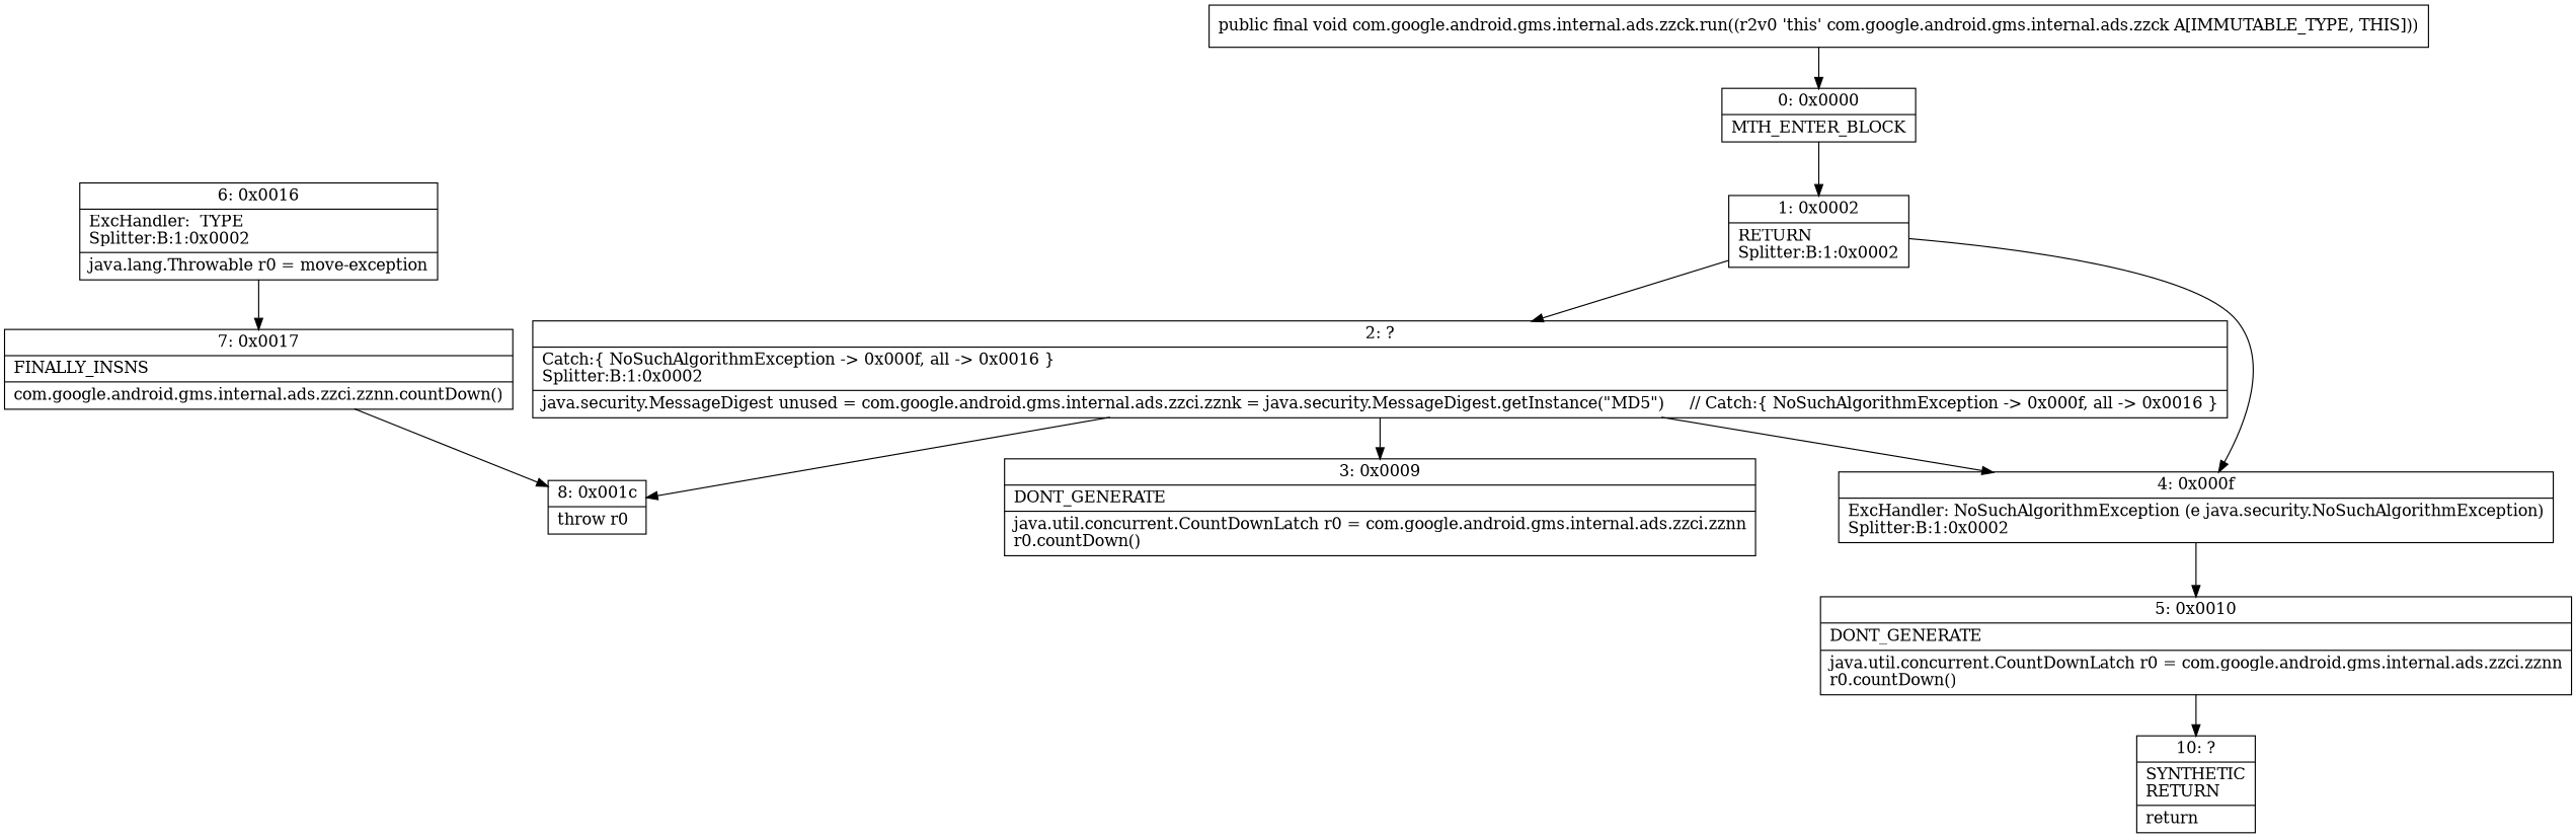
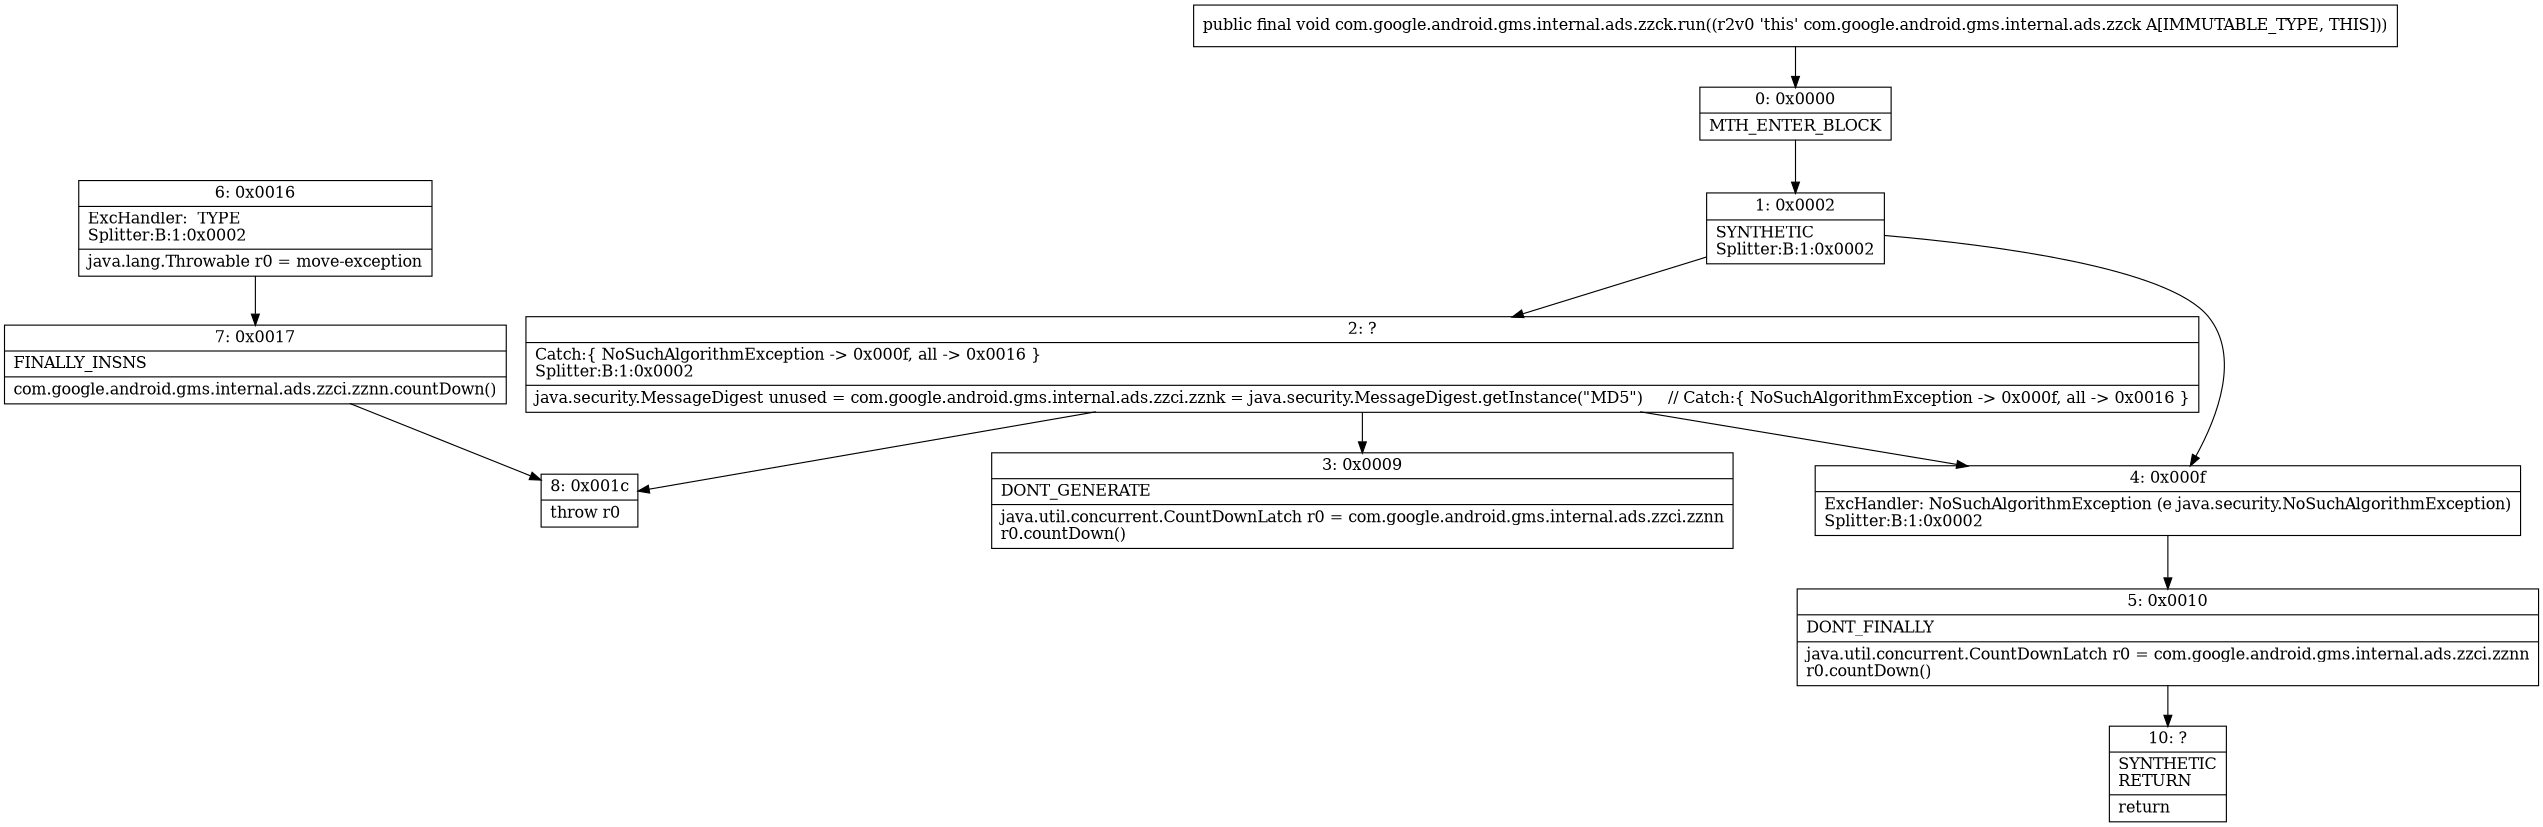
  digraph {
    node [shape=record]
    n1 [label="{0\:\ 0x0000|MTH_ENTER_BLOCK\l}"]
-   n2 [label="{1\:\ 0x0002|RETURN\lSplitter:B:1:0x0002\l}"]
+   n2 [label="{1\:\ 0x0002|SYNTHETIC\lSplitter:B:1:0x0002\l}"]
    n3 [label="{2\:\ ?|Catch:\{ NoSuchAlgorithmException \-\> 0x000f, all \-\> 0x0016 \}\lSplitter:B:1:0x0002\l|java.security.MessageDigest unused = com.google.android.gms.internal.ads.zzci.zznk = java.security.MessageDigest.getInstance(\"MD5\")     \/\/ Catch:\{ NoSuchAlgorithmException \-\> 0x000f, all \-\> 0x0016 \}\l}"]
    n4 [label="{4\:\ 0x000f|ExcHandler: NoSuchAlgorithmException (e java.security.NoSuchAlgorithmException)\lSplitter:B:1:0x0002\l}"]
    n5 [label="{3\:\ 0x0009|DONT_GENERATE\l|java.util.concurrent.CountDownLatch r0 = com.google.android.gms.internal.ads.zzci.zznn\lr0.countDown()\l}"]
    n6 [label="{8\:\ 0x001c|throw r0\l}"]
-   n7 [label="{5\:\ 0x0010|DONT_GENERATE\l|java.util.concurrent.CountDownLatch r0 = com.google.android.gms.internal.ads.zzci.zznn\lr0.countDown()\l}"]
+   n7 [label="{5\:\ 0x0010|DONT_FINALLY\l|java.util.concurrent.CountDownLatch r0 = com.google.android.gms.internal.ads.zzci.zznn\lr0.countDown()\l}"]
    n8 [label="{6\:\ 0x0016|ExcHandler:  TYPE\lSplitter:B:1:0x0002\l|java.lang.Throwable r0 = move\-exception\l}"]
    n9 [label="{7\:\ 0x0017|FINALLY_INSNS\l|com.google.android.gms.internal.ads.zzci.zznn.countDown()\l}"]
    n10 [label="{10\:\ ?|SYNTHETIC\lRETURN\l|return\l}"]
    n11 [label="{public final void com.google.android.gms.internal.ads.zzck.run((r2v0 'this' com.google.android.gms.internal.ads.zzck A[IMMUTABLE_TYPE, THIS])) }"]
    n1 -> n2
    n2 -> n3
    n2 -> n4
    n3 -> n4
    n3 -> n5
    n3 -> n6
    n4 -> n7
    n7 -> n10
    n8 -> n9
    n9 -> n6
    n11 -> n1
  }
